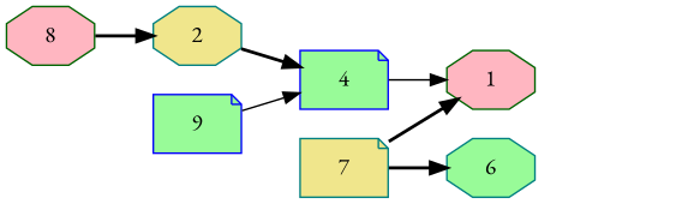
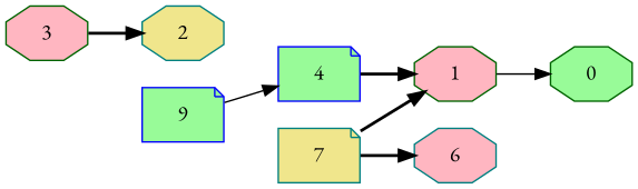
  digraph {
    fontname="EB Garamond"
    rankdir=LR
    node [color=darkgreen fillcolor=palegreen fontname="EB Garamond" shape=octagon style=filled]
    edge [fontname="EB Garamond" style=bold]
    1 [fillcolor=lightpink]
-   3 [fillcolor=lightpink label=8]
+   0
+   3 [fillcolor=lightpink]
    2 [color=teal fillcolor=khaki]
    4 [color=blue shape=note]
-   6 [color=teal]
+   6 [color=teal fillcolor=lightpink]
    n7 [color=blue label=9 shape=note]
    7 [color=teal fillcolor=khaki shape=note]
+   1 -> 0 [style=solid]
    3 -> 2
-   2 -> 4
-   4 -> 1 [style=solid]
+   4 -> 1
    n7 -> 4 [style=solid]
    7 -> 1
    7 -> 6
  }
